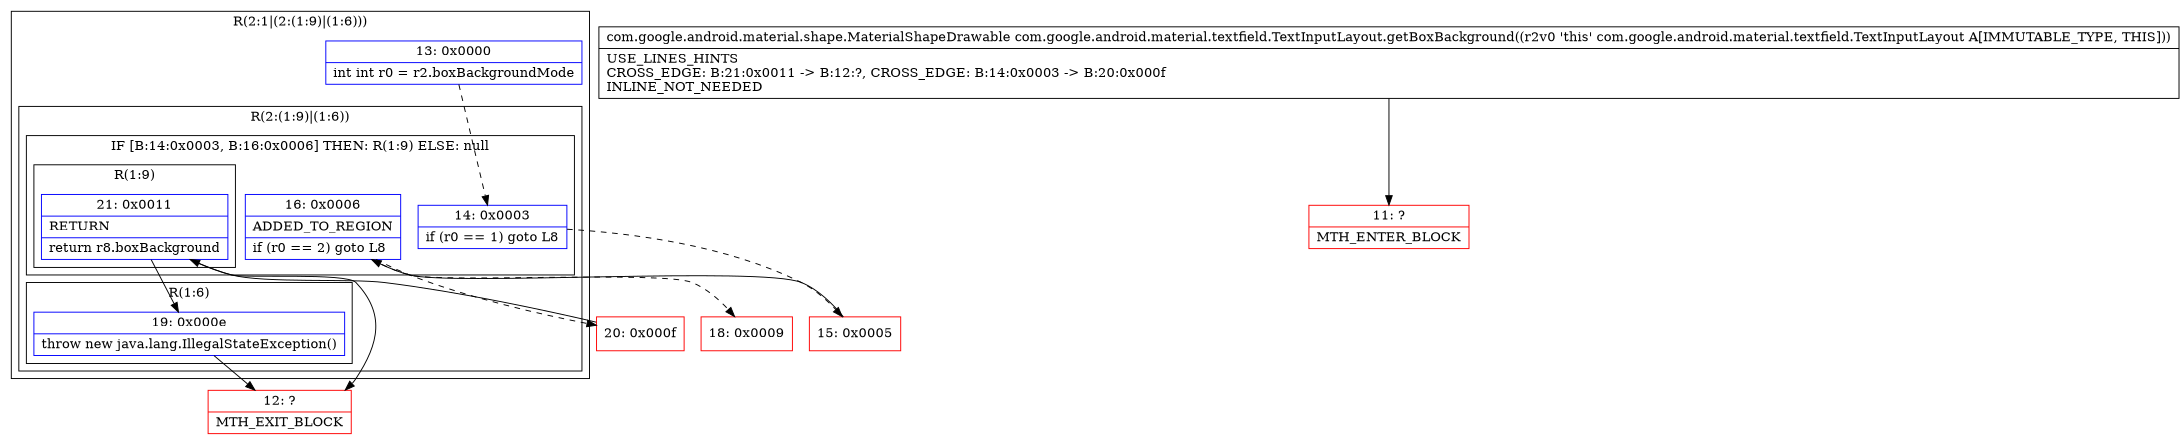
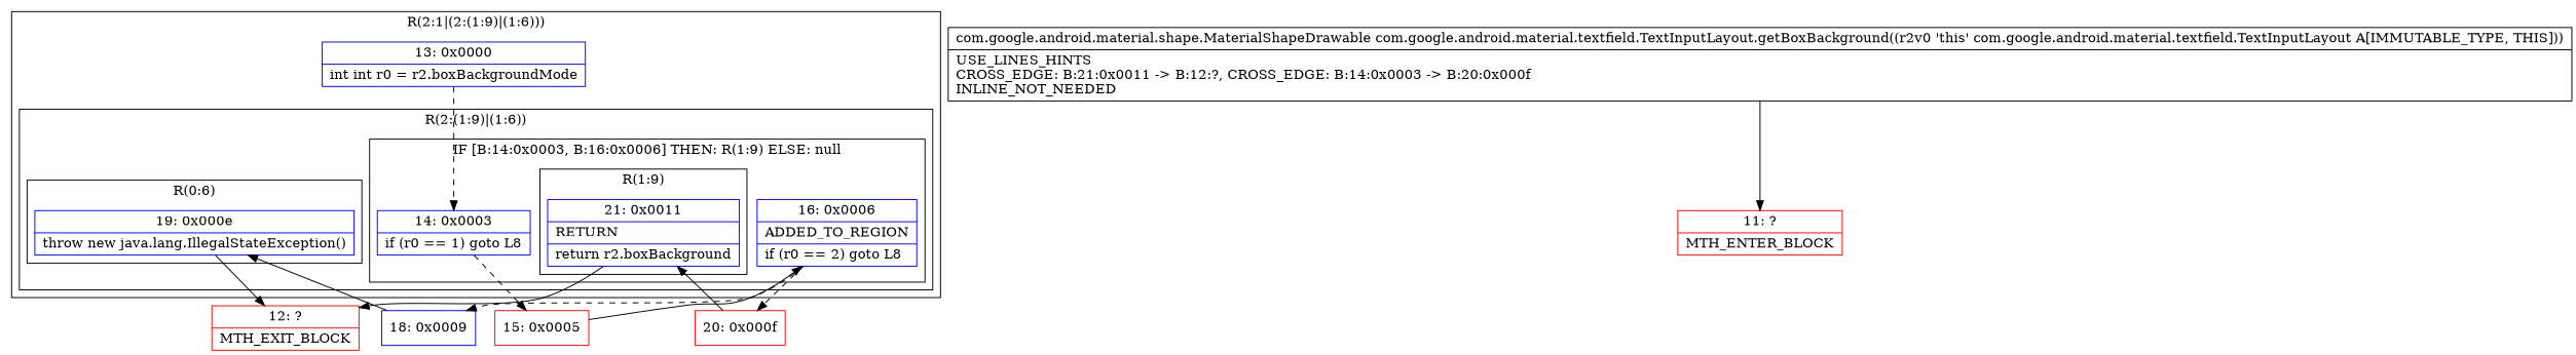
  digraph {
    node [color=blue shape=record]
-   n1 [label="{21\:\ 0x0011|RETURN\l|return r8.boxBackground\l}"]
+   n1 [label="{21\:\ 0x0011|RETURN\l|return r2.boxBackground\l}"]
    n2 [label="{14\:\ 0x0003|if (r0 == 1) goto L8\l}"]
    n3 [label="{16\:\ 0x0006|ADDED_TO_REGION\l|if (r0 == 2) goto L8\l}"]
    n4 [label="{19\:\ 0x000e|throw new java.lang.IllegalStateException()\l}"]
    n5 [label="{13\:\ 0x0000|int int r0 = r2.boxBackgroundMode\l}"]
    n6 [color=red label="{12\:\ ?|MTH_EXIT_BLOCK\l}"]
    n7 [color=red label="{15\:\ 0x0005}"]
    n8 [color=red label="{20\:\ 0x000f}"]
-   n9 [color=red label="{18\:\ 0x0009}"]
+   n9 [label="{18\:\ 0x0009}"]
    n10 [color=red label="{11\:\ ?|MTH_ENTER_BLOCK\l}"]
    n11 [label="{com.google.android.material.shape.MaterialShapeDrawable com.google.android.material.textfield.TextInputLayout.getBoxBackground((r2v0 'this' com.google.android.material.textfield.TextInputLayout A[IMMUTABLE_TYPE, THIS]))  | USE_LINES_HINTS\lCROSS_EDGE: B:21:0x0011 \-\> B:12:?, CROSS_EDGE: B:14:0x0003 \-\> B:20:0x000f\lINLINE_NOT_NEEDED\l}" color=""]
    subgraph cluster_1 {
      label="R(2:1|(2:(1:9)|(1:6)))"
      n5
      subgraph cluster_2 {
        label="R(2:(1:9)|(1:6))"
        subgraph cluster_3 {
          label="IF [B:14:0x0003, B:16:0x0006] THEN: R(1:9) ELSE: null"
          n2
          n3
          subgraph cluster_4 {
            label="R(1:9)"
            n1
          }
        }
        subgraph cluster_5 {
-         label="R(1:6)"
+         label="R(0:6)"
          n4
        }
      }
    }
    n1 -> n6
    n2 -> n7 [style=dashed]
    n3 -> n8 [style=dashed]
    n3 -> n9 [style=dashed]
    n4 -> n6
    n5 -> n2 [style=dashed]
    n7 -> n3
    n8 -> n1
-   n1 -> n4
+   n9 -> n4
    n11 -> n10
  }
